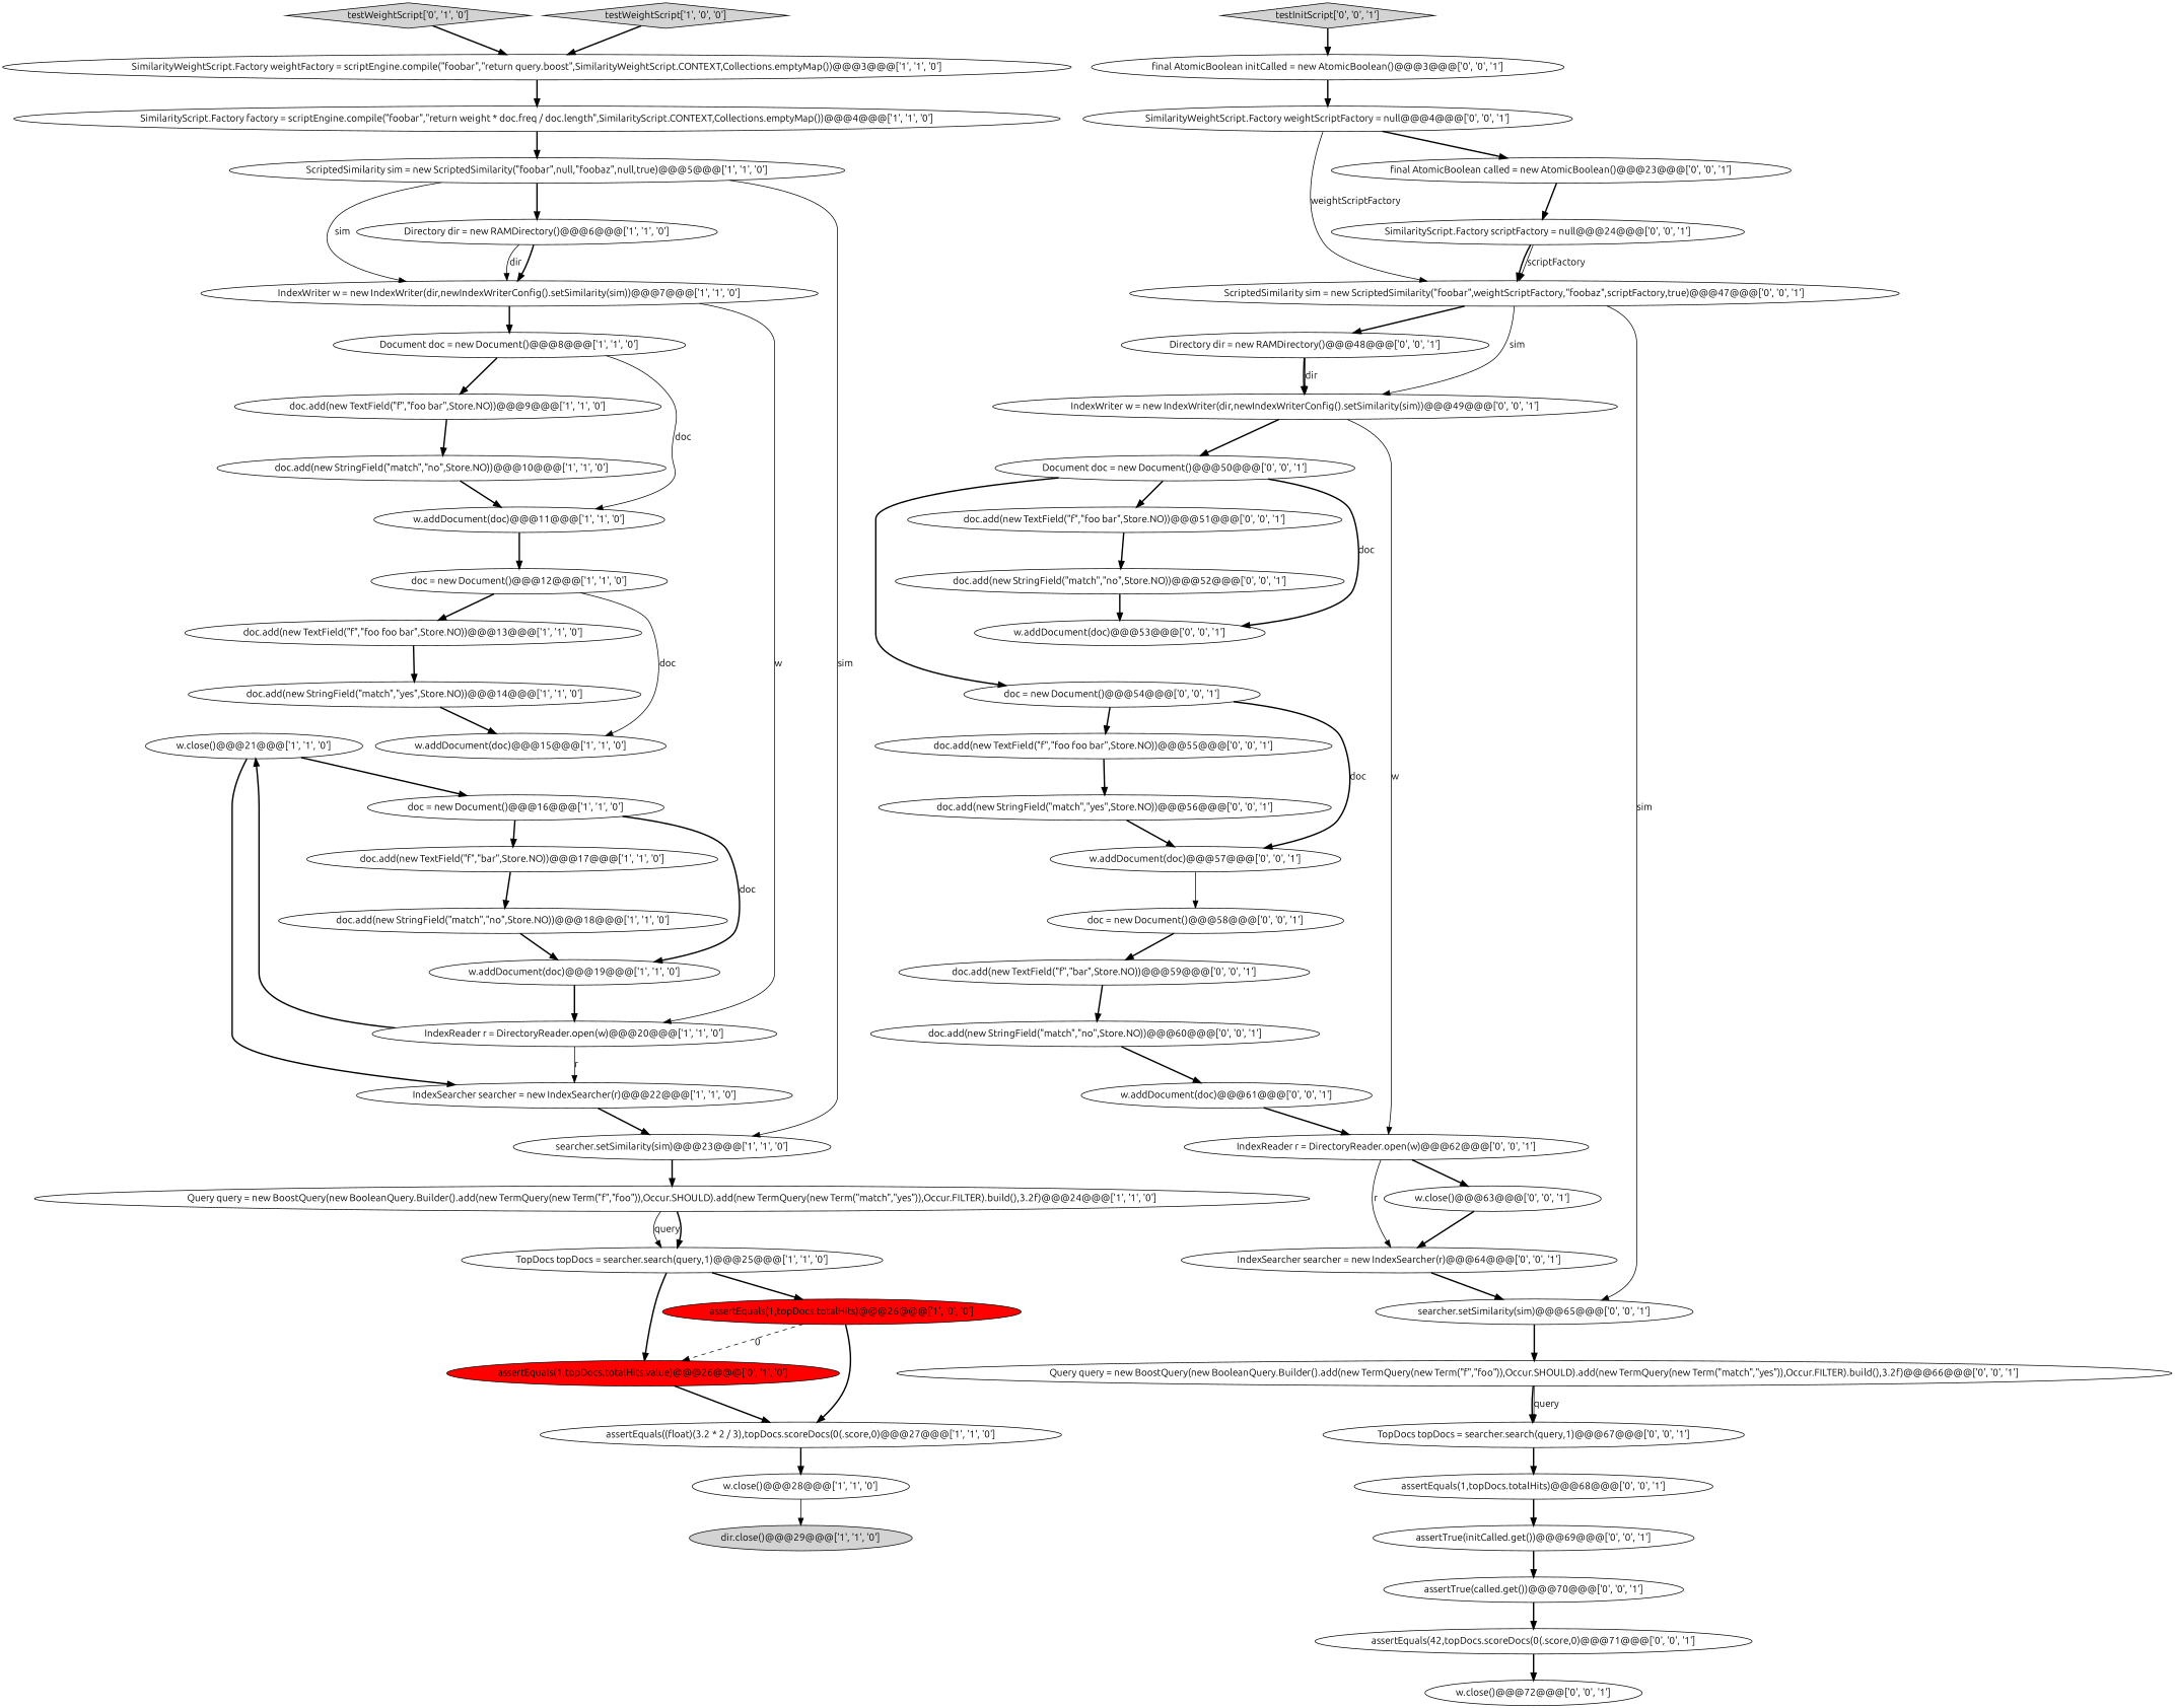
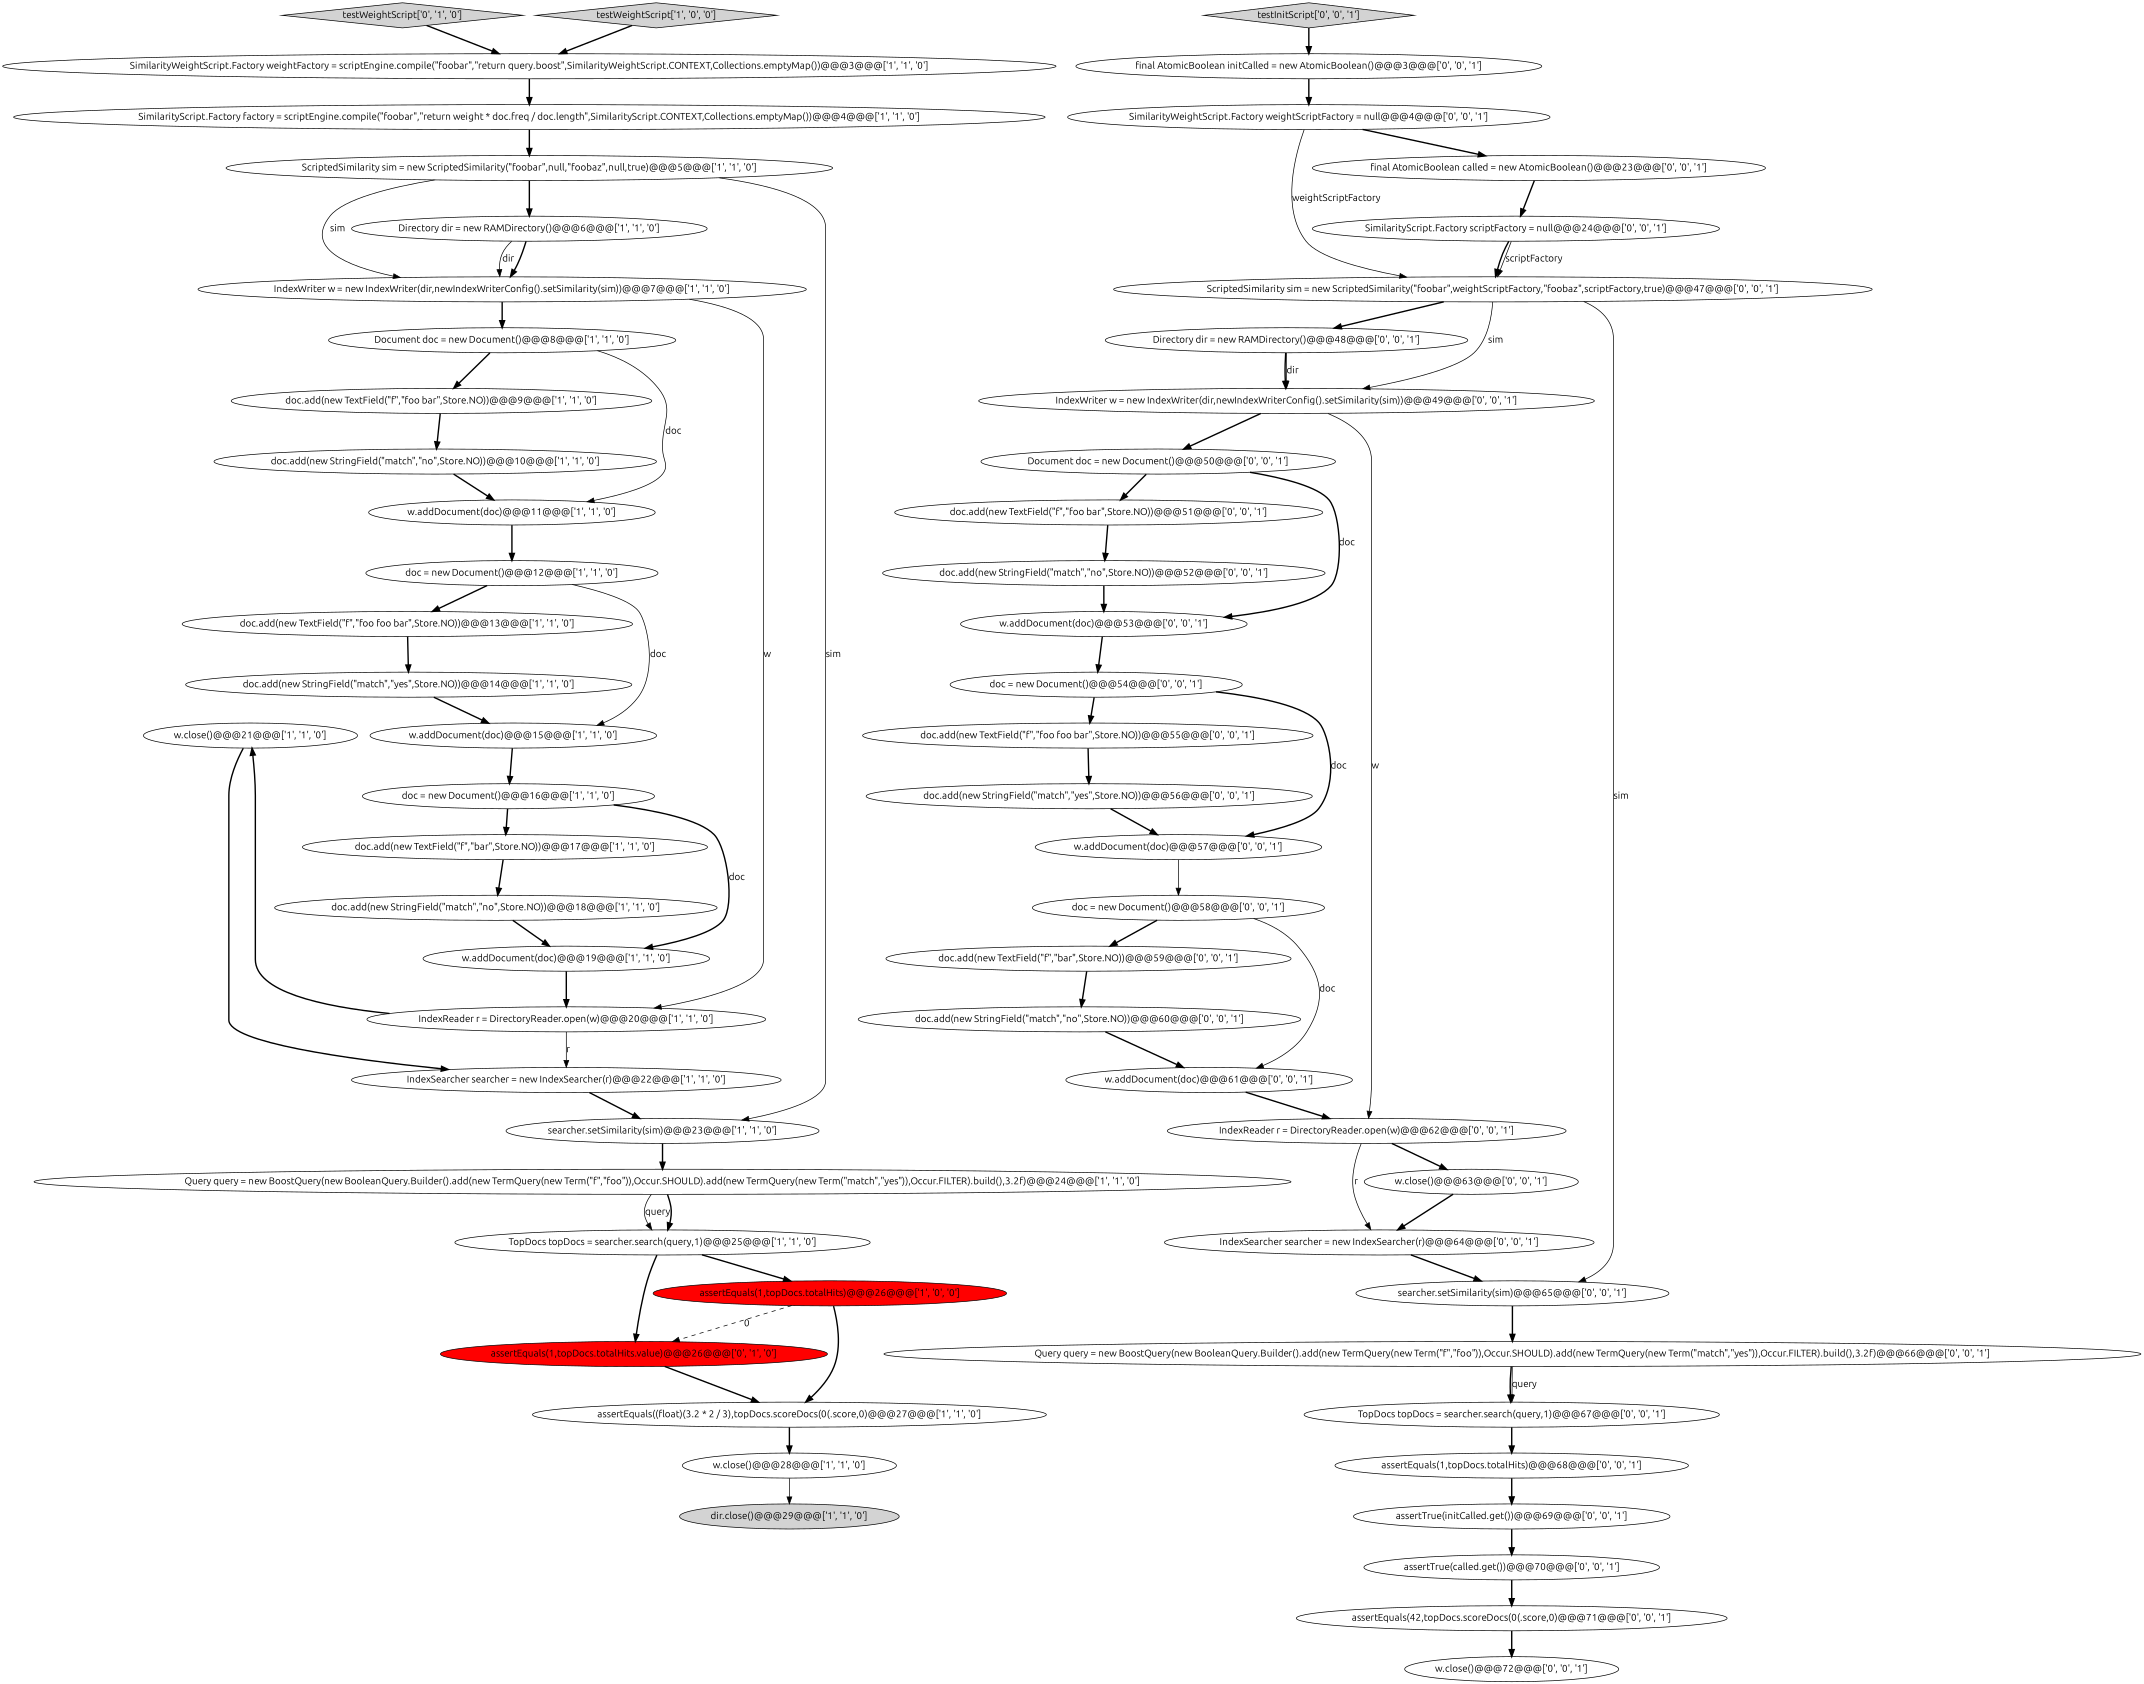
  digraph {
    fontname=Ubuntu
    node [fillcolor=white fontname=Ubuntu shape=ellipse style=filled]
    edge [fontname=Ubuntu style=bold]
    n1 [label="w.close()@@@21@@@['1', '1', '0']"]
    n2 [label="IndexSearcher searcher = new IndexSearcher(r)@@@22@@@['1', '1', '0']"]
    n3 [label="searcher.setSimilarity(sim)@@@23@@@['1', '1', '0']"]
    n4 [label="Directory dir = new RAMDirectory()@@@48@@@['0', '0', '1']"]
    n5 [label="IndexWriter w = new IndexWriter(dir,newIndexWriterConfig().setSimilarity(sim))@@@49@@@['0', '0', '1']"]
    n6 [label="IndexReader r = DirectoryReader.open(w)@@@62@@@['0', '0', '1']"]
    n7 [label="Document doc = new Document()@@@50@@@['0', '0', '1']"]
    n8 [label="SimilarityScript.Factory factory = scriptEngine.compile(\"foobar\",\"return weight * doc.freq / doc.length\",SimilarityScript.CONTEXT,Collections.emptyMap())@@@4@@@['1', '1', '0']"]
    n9 [label="ScriptedSimilarity sim = new ScriptedSimilarity(\"foobar\",null,\"foobaz\",null,true)@@@5@@@['1', '1', '0']"]
    n10 [label="Directory dir = new RAMDirectory()@@@6@@@['1', '1', '0']"]
    n11 [label="IndexWriter w = new IndexWriter(dir,newIndexWriterConfig().setSimilarity(sim))@@@7@@@['1', '1', '0']"]
    n12 [label="Query query = new BoostQuery(new BooleanQuery.Builder().add(new TermQuery(new Term(\"f\",\"foo\")),Occur.SHOULD).add(new TermQuery(new Term(\"match\",\"yes\")),Occur.FILTER).build(),3.2f)@@@24@@@['1', '1', '0']"]
    n13 [label="TopDocs topDocs = searcher.search(query,1)@@@25@@@['1', '1', '0']"]
    n14 [fillcolor=red label="assertEquals(1,topDocs.totalHits.value)@@@26@@@['0', '1', '0']"]
    n15 [fillcolor=red label="assertEquals(1,topDocs.totalHits)@@@26@@@['1', '0', '0']"]
    n16 [label="Document doc = new Document()@@@8@@@['1', '1', '0']"]
    n17 [label="doc.add(new TextField(\"f\",\"foo bar\",Store.NO))@@@9@@@['1', '1', '0']"]
    n18 [label="w.addDocument(doc)@@@11@@@['1', '1', '0']"]
    n19 [label="doc.add(new StringField(\"match\",\"no\",Store.NO))@@@10@@@['1', '1', '0']"]
    n20 [label="doc = new Document()@@@12@@@['1', '1', '0']"]
    n21 [fillcolor=lightgray label="testInitScript['0', '0', '1']" shape=diamond]
    n22 [label="final AtomicBoolean initCalled = new AtomicBoolean()@@@3@@@['0', '0', '1']"]
    n23 [label="SimilarityWeightScript.Factory weightScriptFactory = null@@@4@@@['0', '0', '1']"]
    n24 [label="ScriptedSimilarity sim = new ScriptedSimilarity(\"foobar\",weightScriptFactory,\"foobaz\",scriptFactory,true)@@@47@@@['0', '0', '1']"]
    n25 [label="final AtomicBoolean called = new AtomicBoolean()@@@23@@@['0', '0', '1']"]
    n26 [label="searcher.setSimilarity(sim)@@@65@@@['0', '0', '1']"]
    n27 [label="SimilarityScript.Factory scriptFactory = null@@@24@@@['0', '0', '1']"]
    n28 [label="IndexReader r = DirectoryReader.open(w)@@@20@@@['1', '1', '0']"]
    n29 [label="doc.add(new TextField(\"f\",\"foo foo bar\",Store.NO))@@@13@@@['1', '1', '0']"]
    n30 [label="doc.add(new StringField(\"match\",\"yes\",Store.NO))@@@14@@@['1', '1', '0']"]
    n31 [label="w.addDocument(doc)@@@15@@@['1', '1', '0']"]
    n32 [label="assertEquals((float)(3.2 * 2 / 3),topDocs.scoreDocs(0(.score,0)@@@27@@@['1', '1', '0']"]
    n33 [label="w.close()@@@28@@@['1', '1', '0']"]
    n34 [label="Query query = new BoostQuery(new BooleanQuery.Builder().add(new TermQuery(new Term(\"f\",\"foo\")),Occur.SHOULD).add(new TermQuery(new Term(\"match\",\"yes\")),Occur.FILTER).build(),3.2f)@@@66@@@['0', '0', '1']"]
    n35 [label="TopDocs topDocs = searcher.search(query,1)@@@67@@@['0', '0', '1']"]
    n36 [label="assertEquals(1,topDocs.totalHits)@@@68@@@['0', '0', '1']"]
    n37 [label="doc = new Document()@@@16@@@['1', '1', '0']"]
    n38 [label="w.addDocument(doc)@@@53@@@['0', '0', '1']"]
    n39 [label="doc = new Document()@@@54@@@['0', '0', '1']"]
    n40 [label="w.addDocument(doc)@@@57@@@['0', '0', '1']"]
    n41 [label="doc.add(new TextField(\"f\",\"foo foo bar\",Store.NO))@@@55@@@['0', '0', '1']"]
    n42 [label="w.close()@@@63@@@['0', '0', '1']"]
    n43 [label="IndexSearcher searcher = new IndexSearcher(r)@@@64@@@['0', '0', '1']"]
    n44 [label="doc.add(new StringField(\"match\",\"yes\",Store.NO))@@@56@@@['0', '0', '1']"]
    n45 [label="doc = new Document()@@@58@@@['0', '0', '1']"]
    n46 [label="doc.add(new StringField(\"match\",\"no\",Store.NO))@@@60@@@['0', '0', '1']"]
    n47 [label="w.addDocument(doc)@@@61@@@['0', '0', '1']"]
    n48 [label="doc.add(new TextField(\"f\",\"bar\",Store.NO))@@@17@@@['1', '1', '0']"]
    n49 [label="doc.add(new StringField(\"match\",\"no\",Store.NO))@@@18@@@['1', '1', '0']"]
    n50 [label="w.addDocument(doc)@@@19@@@['1', '1', '0']"]
    n51 [label="assertEquals(42,topDocs.scoreDocs(0(.score,0)@@@71@@@['0', '0', '1']"]
    n52 [label="w.close()@@@72@@@['0', '0', '1']"]
    n53 [fillcolor=lightgray label="testWeightScript['0', '1', '0']" shape=diamond]
    n54 [label="SimilarityWeightScript.Factory weightFactory = scriptEngine.compile(\"foobar\",\"return query.boost\",SimilarityWeightScript.CONTEXT,Collections.emptyMap())@@@3@@@['1', '1', '0']"]
    n55 [label="assertTrue(initCalled.get())@@@69@@@['0', '0', '1']"]
    n56 [label="assertTrue(called.get())@@@70@@@['0', '0', '1']"]
    n57 [label="doc.add(new TextField(\"f\",\"bar\",Store.NO))@@@59@@@['0', '0', '1']"]
    n58 [fillcolor=lightgray label="dir.close()@@@29@@@['1', '1', '0']"]
    n59 [label="doc.add(new StringField(\"match\",\"no\",Store.NO))@@@52@@@['0', '0', '1']"]
    n60 [label="doc.add(new TextField(\"f\",\"foo bar\",Store.NO))@@@51@@@['0', '0', '1']"]
    n61 [fillcolor=lightgray label="testWeightScript['1', '0', '0']" shape=diamond]
    n1 -> n2
    n2 -> n3
    n3 -> n12
    n4 -> n5
    n4 -> n5 [label=dir style=solid]
    n5 -> n6 [label=w style=solid]
    n5 -> n7
    n6 -> n42
    n6 -> n43 [label=r style=solid]
    n7 -> n38 [label=doc]
    n7 -> n60
    n8 -> n9
    n9 -> n3 [label=sim style=solid]
    n9 -> n10
    n9 -> n11 [label=sim style=solid]
    n10 -> n11
    n10 -> n11 [label=dir style=solid]
    n11 -> n16
    n11 -> n28 [label=w style=solid]
    n12 -> n13 [label=query style=solid]
    n12 -> n13
    n13 -> n14
    n13 -> n15
    n14 -> n32
    n15 -> n14 [label=0 style=dashed]
    n15 -> n32
    n16 -> n17
    n16 -> n18 [label=doc style=solid]
    n17 -> n19
    n18 -> n20
    n19 -> n18
    n20 -> n29
    n20 -> n31 [label=doc style=solid]
    n21 -> n22
    n22 -> n23
    n23 -> n24 [label=weightScriptFactory style=solid]
    n23 -> n25
    n24 -> n4
    n24 -> n5 [label=sim style=solid]
    n24 -> n26 [label=sim style=solid]
    n25 -> n27
    n26 -> n34
    n27 -> n24 [label=scriptFactory style=solid]
    n27 -> n24
    n28 -> n1
    n28 -> n2 [label=r style=solid]
    n29 -> n30
    n30 -> n31
-   n1 -> n37
+   n31 -> n37
    n32 -> n33
    n33 -> n58 [style=solid]
    n34 -> n35
    n34 -> n35 [label=query style=solid]
    n35 -> n36
    n36 -> n55
    n37 -> n48
    n37 -> n50 [label=doc]
-   n7 -> n39
+   n38 -> n39
    n39 -> n40 [label=doc]
    n39 -> n41
    n40 -> n45 [style=solid]
    n41 -> n44
    n42 -> n43
    n43 -> n26
    n44 -> n40
+   n45 -> n47 [label=doc style=solid]
    n45 -> n57
    n46 -> n47
    n47 -> n6
    n48 -> n49
    n49 -> n50
    n50 -> n28
    n51 -> n52
    n53 -> n54
    n54 -> n8
    n55 -> n56
    n56 -> n51
    n57 -> n46
    n59 -> n38
    n60 -> n59
    n61 -> n54
  }
